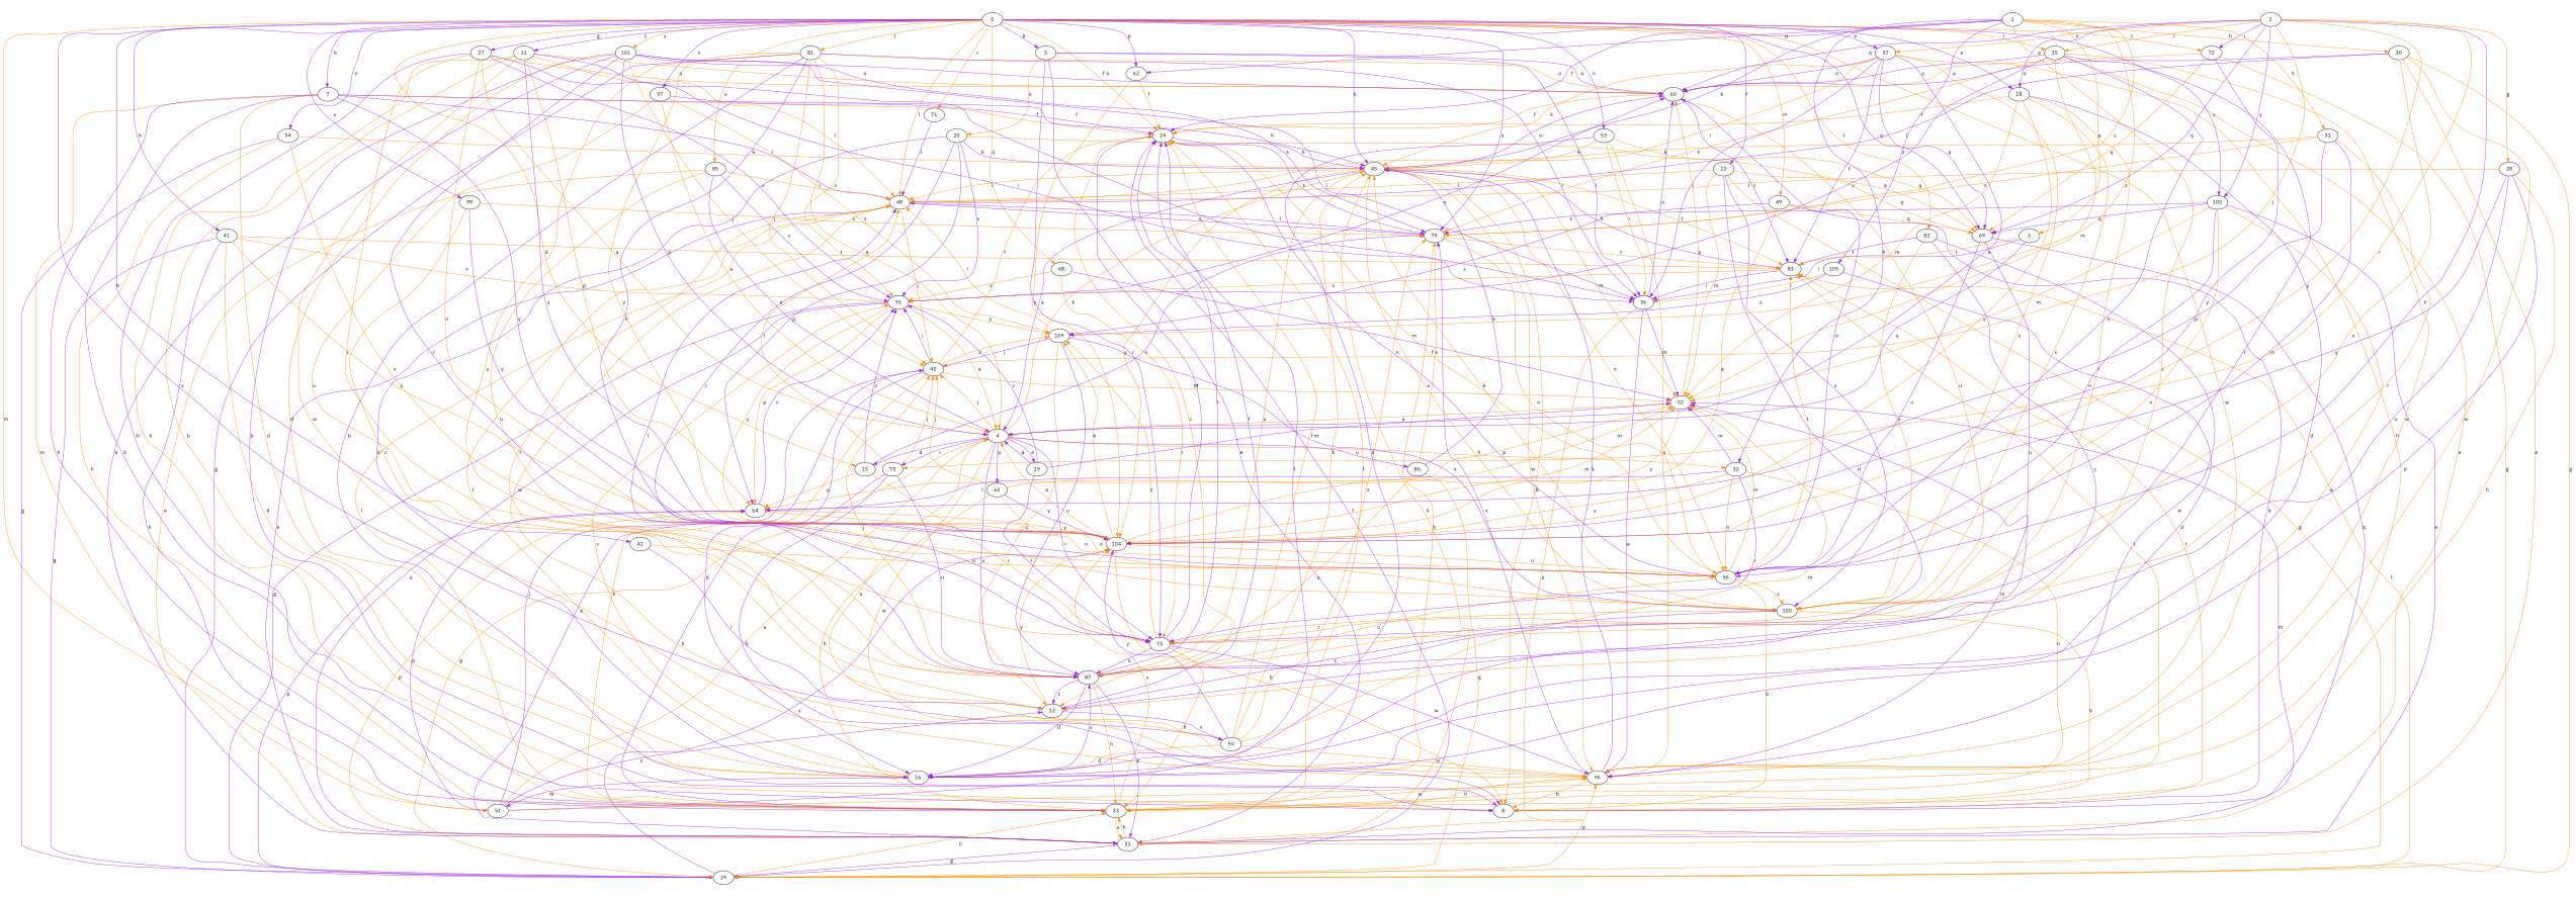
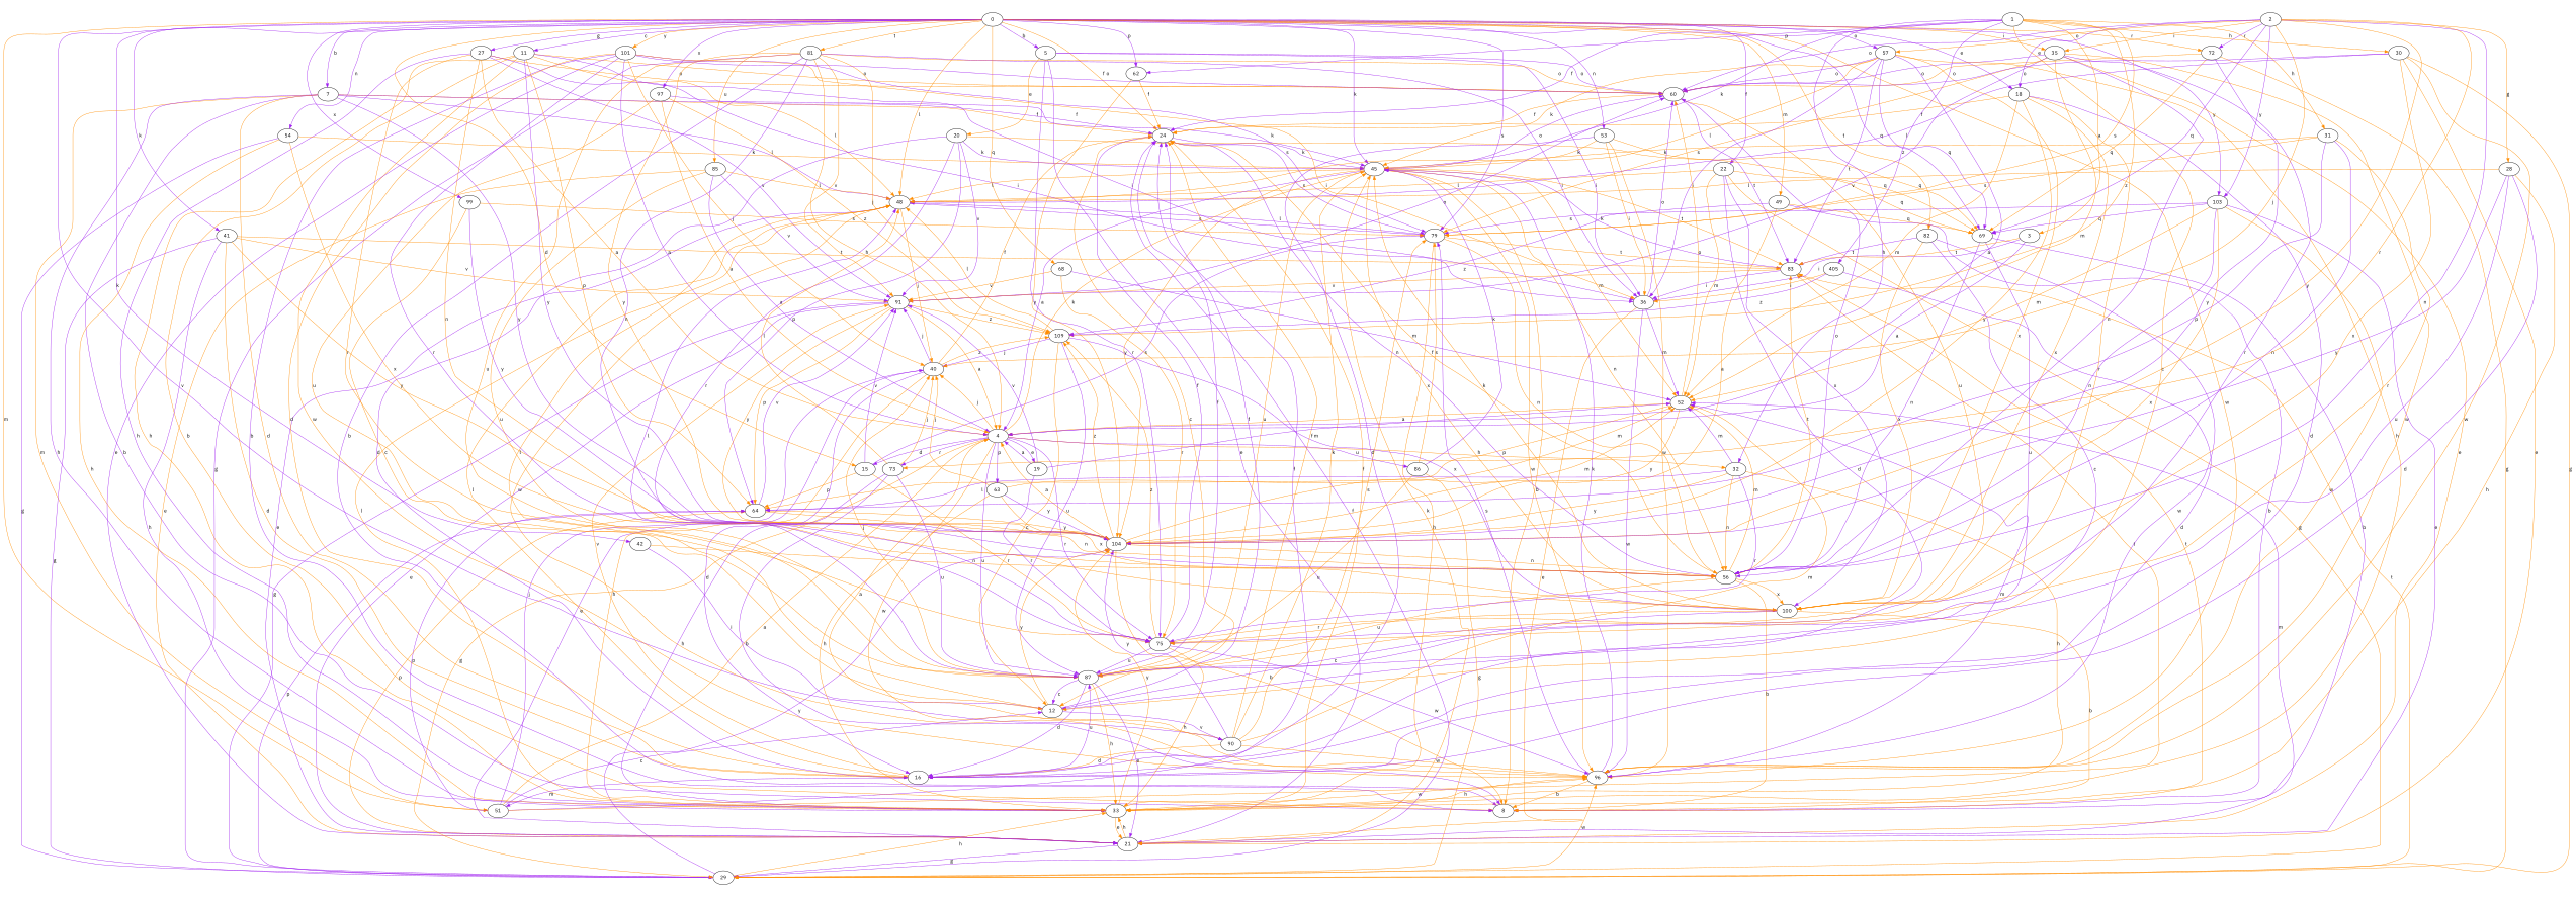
  strict digraph {
    fontname="IBM Plex Sans"
    node [fontname="IBM Plex Sans"]
    edge [color=darkorange fontname="IBM Plex Sans"]
    0
    5
    7
    11
    15
    18
    22
    24
    27
    35
    41
    42
    45
    48
    49
    51
    53
    54
    57
    62
    68
    69
-   71
    72
    79
    81
    82
    85
    90
    96
    97
    99
    101
    103
    60
    36
    75
    20
    21
    104
    8
    16
    33
    64
    91
    52
    100
    29
    12
    56
    4
    83
    87
    40
    109
    1
    3
    30
    31
    32
-   105
+   105 [label=405]
    2
    28
    73
    19
    63
    86
    0 -> 5 [color=purple label=b]
    0 -> 7 [color=purple label=b]
    0 -> 11 [color=purple label=c]
    0 -> 15 [label=d]
    0 -> 18 [color=purple label=e]
    0 -> 22 [color=purple label=f]
    0 -> 24 [label=f]
    0 -> 27 [color=purple label=g]
    0 -> 35 [label=i]
    0 -> 41 [color=purple label=k]
    0 -> 42 [color=purple label=k]
    0 -> 45 [color=purple label=k]
    0 -> 48 [label=l]
    0 -> 49 [label=m]
    0 -> 51 [label=m]
    0 -> 53 [color=purple label=n]
    0 -> 54 [color=purple label=n]
    0 -> 57 [color=purple label=o]
    0 -> 62 [color=purple label=p]
    0 -> 68 [label=q]
    0 -> 69 [color=purple label=q]
-   0 -> 71 [label=r]
    0 -> 72 [label=r]
    0 -> 79 [color=purple label=s]
    0 -> 81 [label=t]
    0 -> 82 [label=t]
    0 -> 85 [label=u]
    0 -> 90 [color=purple label=v]
    0 -> 96 [label=w]
    0 -> 97 [color=purple label=x]
    0 -> 99 [color=purple label=x]
    0 -> 101 [label=y]
    0 -> 103 [color=purple label=y]
    5 -> 60 [color=purple label=o]
    5 -> 36 [color=purple label=i]
    5 -> 75 [color=purple label=r]
    5 -> 20 [label=e]
    5 -> 21 [color=purple label=e]
    7 -> 24 [label=f]
    7 -> 45 [color=purple label=k]
    7 -> 48 [color=purple label=l]
    7 -> 51 [label=m]
    7 -> 104 [color=purple label=y]
    7 -> 8 [color=purple label=b]
    7 -> 16 [label=d]
    7 -> 33 [color=purple label=h]
    11 -> 48 [label=l]
    11 -> 96 [label=w]
    11 -> 60 [label=o]
    11 -> 36 [color=purple label=i]
    11 -> 104 [color=purple label=y]
    11 -> 8 [label=b]
    11 -> 33 [label=h]
    11 -> 64 [label=p]
    15 -> 79 [color=purple label=s]
    15 -> 75 [label=r]
    15 -> 64 [label=p]
    15 -> 91 [color=purple label=v]
    18 -> 24 [label=f]
    18 -> 75 [label=r]
    18 -> 104 [label=y]
    18 -> 16 [color=purple label=d]
    18 -> 52 [label=m]
    18 -> 100 [label=x]
    22 -> 48 [label=l]
    22 -> 69 [label=q]
    22 -> 16 [color=purple label=d]
    22 -> 52 [label=m]
    22 -> 100 [color=purple label=x]
    22 -> 29 [label=g]
    24 -> 45 [color=purple label=k]
    24 -> 79 [color=purple label=s]
    24 -> 12 [label=c]
    24 -> 56 [color=purple label=n]
    27 -> 60 [label=o]
    27 -> 36 [color=purple label=i]
    27 -> 75 [label=r]
    27 -> 33 [color=purple label=h]
    27 -> 91 [color=purple label=v]
    27 -> 56 [label=n]
    27 -> 4 [label=a]
    35 -> 79 [label=s]
    35 -> 96 [label=w]
    35 -> 60 [color=purple label=o]
    35 -> 75 [color=purple label=r]
    35 -> 21 [label=e]
    35 -> 91 [color=purple label=v]
    35 -> 52 [label=m]
    35 -> 56 [color=purple label=n]
    41 -> 104 [label=y]
    41 -> 16 [label=d]
    41 -> 33 [color=purple label=h]
    41 -> 91 [label=v]
    41 -> 29 [color=purple label=g]
    41 -> 83 [label=t]
    42 -> 12 [color=purple label=i]
    42 -> 56 [label=n]
    45 -> 48 [label=l]
    45 -> 96 [label=w]
    45 -> 60 [color=purple label=o]
    45 -> 104 [label=y]
    45 -> 8 [label=b]
    45 -> 52 [label=m]
    45 -> 100 [label=x]
    45 -> 56 [label=n]
    45 -> 4 [color=purple label=a]
    45 -> 83 [label=t]
    45 -> 87 [label=u]
    48 -> 79 [color=purple label=s]
    48 -> 96 [label=w]
    48 -> 21 [color=purple label=e]
    48 -> 40 [label=j]
    49 -> 69 [label=q]
    49 -> 104 [label=a]
    49 -> 8 [color=purple label=b]
    49 -> 109 [color=purple label=z]
    51 -> 24 [color=purple label=f]
    51 -> 64 [color=purple label=p]
    51 -> 12 [color=purple label=c]
    51 -> 4 [label=a]
    51 -> 83 [label=t]
    51 -> 40 [color=purple label=j]
    53 -> 45 [label=k]
    53 -> 69 [label=q]
-   53 -> 96 [label=o]
+   53 -> 96 [label=w]
    53 -> 36 [label=i]
    53 -> 16 [color=purple label=d]
    54 -> 45 [label=k]
    54 -> 33 [label=h]
    54 -> 100 [label=x]
    54 -> 29 [color=purple label=g]
    57 -> 45 [label=k]
    57 -> 48 [label=l]
    57 -> 69 [color=purple label=q]
    57 -> 60 [color=purple label=o]
    57 -> 36 [color=purple label=i]
    57 -> 33 [label=h]
    57 -> 100 [label=x]
    57 -> 4 [color=purple label=a]
    57 -> 83 [color=purple label=t]
    62 -> 24 [label=f]
    62 -> 104 [label=y]
    68 -> 75 [label=r]
    68 -> 91 [label=v]
    68 -> 52 [color=purple label=m]
    69 -> 8 [color=purple label=b]
    69 -> 56 [color=purple label=n]
    69 -> 87 [color=purple label=u]
-   71 -> 48 [color=purple label=l]
    72 -> 69 [label=q]
    72 -> 60 [label=o]
    72 -> 104 [color=purple label=y]
    72 -> 29 [label=g]
    79 -> 48 [color=purple label=l]
    79 -> 33 [label=h]
    79 -> 56 [label=n]
    79 -> 83 [label=t]
    81 -> 60 [label=o]
    81 -> 36 [color=purple label=i]
    81 -> 104 [label=y]
    81 -> 8 [color=purple label=b]
    81 -> 91 [label=v]
    81 -> 29 [color=purple label=g]
    81 -> 56 [color=purple label=n]
-   81 -> 4 [label=a]
+   81 -> 4 [label=h]
    81 -> 87 [label=u]
-   81 -> 40 [label=j]
+   81 -> 109 [label=j]
    82 -> 96 [color=purple label=w]
    82 -> 100 [label=x]
    82 -> 12 [color=purple label=c]
    82 -> 83 [color=purple label=t]
    85 -> 48 [label=l]
    85 -> 21 [label=e]
    85 -> 91 [color=purple label=v]
    85 -> 4 [color=purple label=a]
    85 -> 87 [label=u]
    90 -> 24 [label=f]
    90 -> 45 [label=k]
    90 -> 79 [label=s]
    90 -> 96 [label=w]
    90 -> 104 [color=purple label=y]
    90 -> 16 [label=d]
    90 -> 52 [label=m]
    90 -> 4 [label=a]
    96 -> 45 [color=purple label=k]
    96 -> 79 [color=purple label=s]
    96 -> 8 [label=b]
    96 -> 33 [label=h]
    96 -> 52 [color=purple label=m]
    97 -> 24 [color=purple label=f]
    97 -> 4 [label=a]
    97 -> 87 [label=u]
    97 -> 109 [label=z]
    99 -> 79 [label=s]
    99 -> 104 [color=purple label=y]
    99 -> 12 [label=c]
    101 -> 79 [color=purple label=s]
    101 -> 60 [color=purple label=o]
-   101 -> 36 [color=purple label=i]
+   101 -> 36 [label=i]
    101 -> 75 [color=purple label=r]
    101 -> 21 [color=purple label=e]
    101 -> 8 [color=purple label=b]
    101 -> 16 [label=d]
    101 -> 4 [color=purple label=a]
    101 -> 40 [label=j]
    103 -> 69 [color=purple label=q]
    103 -> 79 [color=purple label=s]
    103 -> 96 [label=w]
    103 -> 21 [color=purple label=e]
    103 -> 52 [label=m]
    103 -> 100 [label=x]
    103 -> 56 [color=purple label=n]
    60 -> 24 [label=f]
    60 -> 83 [color=purple label=t]
    60 -> 87 [label=u]
    36 -> 96 [color=purple label=w]
    36 -> 60 [color=purple label=o]
    36 -> 21 [label=e]
    36 -> 52 [color=purple label=m]
    75 -> 24 [color=purple label=f]
    75 -> 96 [color=purple label=w]
    75 -> 33 [label=h]
    75 -> 87 [color=purple label=u]
    75 -> 109 [label=z]
    20 -> 45 [color=purple label=k]
    20 -> 69 [label=q]
    20 -> 75 [color=purple label=r]
    20 -> 16 [color=purple label=d]
    20 -> 64 [color=purple label=p]
    20 -> 91 [color=purple label=v]
    21 -> 45 [label=k]
    21 -> 33 [label=h]
    21 -> 64 [label=p]
    21 -> 52 [color=purple label=m]
    21 -> 29 [color=purple label=g]
    104 -> 8 [label=b]
    104 -> 52 [label=m]
    104 -> 56 [label=n]
    104 -> 4 [label=a]
-   104 -> 109 [label=k]
+   104 -> 109 [label=z]
    8 -> 83 [label=t]
    16 -> 48 [label=l]
    16 -> 51 [color=purple label=m]
    16 -> 91 [label=v]
    16 -> 87 [color=purple label=u]
    33 -> 24 [label=f]
    33 -> 48 [label=l]
    33 -> 96 [label=w]
    33 -> 21 [label=e]
    33 -> 104 [label=y]
    64 -> 104 [label=y]
    64 -> 91 [color=purple label=v]
    64 -> 56 [label=n]
    91 -> 60 [color=purple label=o]
    91 -> 21 [color=purple label=e]
    91 -> 104 [label=y]
    91 -> 64 [label=p]
    91 -> 29 [color=purple label=g]
    91 -> 4 [label=a]
    91 -> 109 [label=z]
    52 -> 60 [label=o]
    52 -> 104 [label=y]
    52 -> 64 [label=p]
    52 -> 4 [label=a]
    100 -> 45 [label=k]
    100 -> 75 [label=r]
    100 -> 8 [label=b]
    100 -> 12 [color=purple label=c]
    29 -> 24 [color=purple label=f]
    29 -> 96 [label=w]
    29 -> 104 [color=purple label=y]
    29 -> 33 [label=h]
    29 -> 64 [color=purple label=p]
    29 -> 83 [label=t]
    12 -> 24 [color=purple label=f]
    12 -> 48 [label=l]
    12 -> 90 [color=purple label=v]
    12 -> 104 [label=y]
    56 -> 24 [label=f]
    56 -> 60 [color=purple label=o]
    56 -> 8 [label=b]
    56 -> 52 [label=m]
    56 -> 100 [label=x]
    56 -> 83 [label=t]
    56 -> 87 [label=u]
    4 -> 15 [color=purple label=d]
    4 -> 45 [label=k]
    4 -> 96 [label=w]
    4 -> 75 [color=purple label=r]
    4 -> 29 [label=g]
    4 -> 87 [color=purple label=u]
    4 -> 40 [label=j]
    4 -> 32 [label=h]
    4 -> 73 [color=purple label=r]
    4 -> 19 [color=purple label=e]
    4 -> 63 [color=purple label=p]
    4 -> 86 [color=purple label=u]
    83 -> 45 [color=purple label=k]
    83 -> 36 [color=purple label=i]
    83 -> 91 [label=v]
    87 -> 24 [color=purple label=f]
    87 -> 48 [color=purple label=l]
    87 -> 21 [color=purple label=e]
    87 -> 16 [color=purple label=d]
    87 -> 33 [label=h]
    87 -> 12 [color=purple label=c]
    87 -> 40 [label=j]
    40 -> 24 [label=f]
    40 -> 21 [color=purple label=e]
    40 -> 16 [color=purple label=d]
    40 -> 33 [label=h]
    40 -> 91 [color=purple label=j]
-   40 -> 52 [label=m]
    40 -> 109 [label=z]
    109 -> 48 [label=l]
    109 -> 100 [color=purple label=x]
    109 -> 12 [label=c]
    109 -> 87 [color=purple label=u]
    109 -> 40 [color=purple label=j]
    1 -> 24 [color=purple label=f]
    1 -> 45 [color=purple label=k]
    1 -> 62 [color=purple label=p]
    1 -> 79 [label=s]
    1 -> 12 [label=c]
    1 -> 109 [label=z]
    1 -> 3 [label=a]
    1 -> 30 [label=h]
    1 -> 31 [label=h]
    1 -> 32 [color=purple label=h]
    1 -> 105 [color=purple label=z]
    3 -> 36 [color=purple label=i]
    3 -> 4 [color=purple label=a]
    3 -> 83 [label=t]
    30 -> 48 [color=purple label=l]
    30 -> 96 [label=w]
    30 -> 60 [color=purple label=o]
    30 -> 21 [label=e]
    30 -> 100 [label=x]
    30 -> 29 [label=g]
    31 -> 45 [label=k]
    31 -> 79 [label=s]
    31 -> 75 [label=r]
    31 -> 64 [color=purple label=p]
    31 -> 56 [color=purple label=n]
    32 -> 75 [color=purple label=r]
    32 -> 104 [label=y]
    32 -> 33 [label=h]
    32 -> 64 [color=purple label=l]
    32 -> 52 [color=purple label=m]
    32 -> 56 [label=n]
    105 -> 36 [label=i]
    105 -> 16 [color=purple label=d]
    105 -> 109 [color=purple label=z]
    2 -> 18 [color=purple label=e]
    2 -> 35 [label=i]
    2 -> 57 [label=o]
    2 -> 69 [color=purple label=q]
    2 -> 72 [color=purple label=r]
    2 -> 103 [color=purple label=y]
    2 -> 60 [color=purple label=o]
    2 -> 104 [label=y]
    2 -> 56 [color=purple label=n]
    2 -> 40 [label=j]
    2 -> 28 [label=g]
    2 -> 73 [label=r]
    28 -> 48 [label=l]
    28 -> 104 [color=purple label=y]
    28 -> 16 [color=purple label=d]
    28 -> 33 [label=h]
    28 -> 87 [color=purple label=u]
    73 -> 48 [label=l]
    73 -> 8 [color=purple label=b]
    73 -> 33 [color=purple label=h]
    73 -> 87 [color=purple label=u]
    73 -> 40 [label=j]
    19 -> 75 [color=purple label=r]
    19 -> 91 [color=purple label=v]
    19 -> 52 [color=purple label=m]
    19 -> 4 [color=purple label=a]
    63 -> 104 [color=purple label=y]
    63 -> 33 [label=h]
    63 -> 52 [label=m]
    63 -> 100 [label=x]
    63 -> 40 [label=j]
    86 -> 45 [color=purple label=k]
    86 -> 79 [label=s]
    86 -> 29 [label=g]
    86 -> 87 [label=u]
  }
